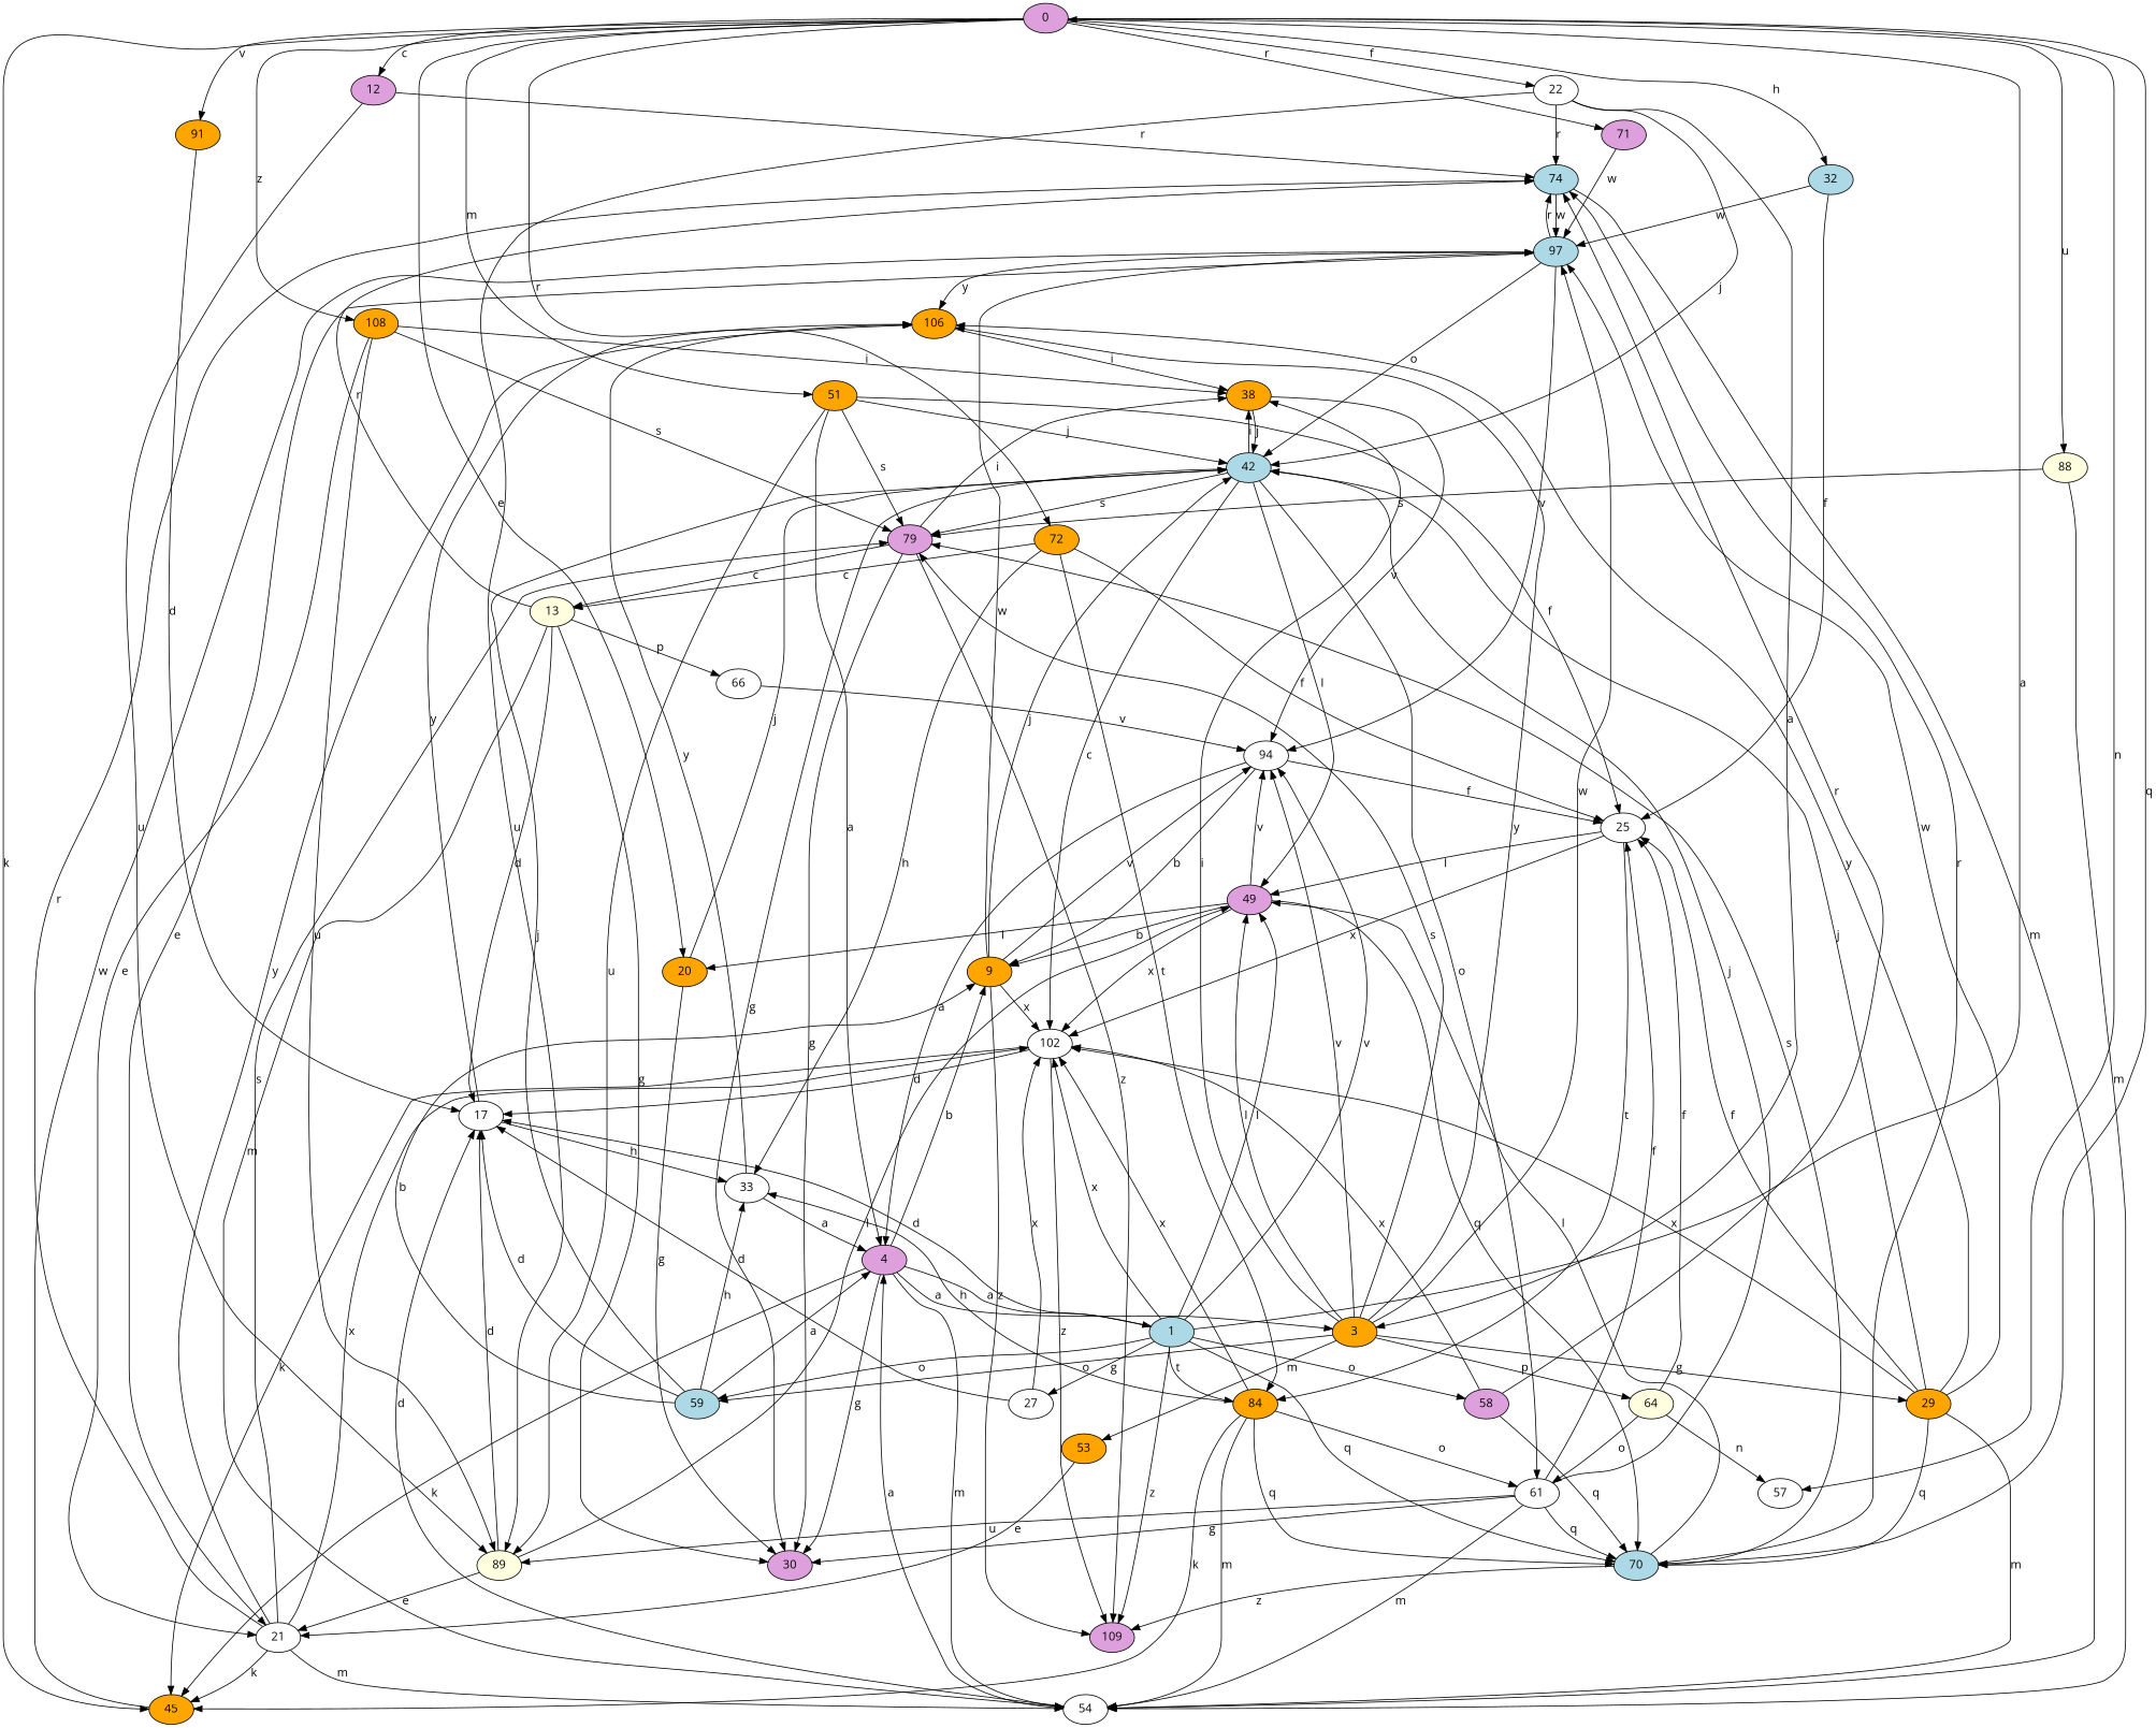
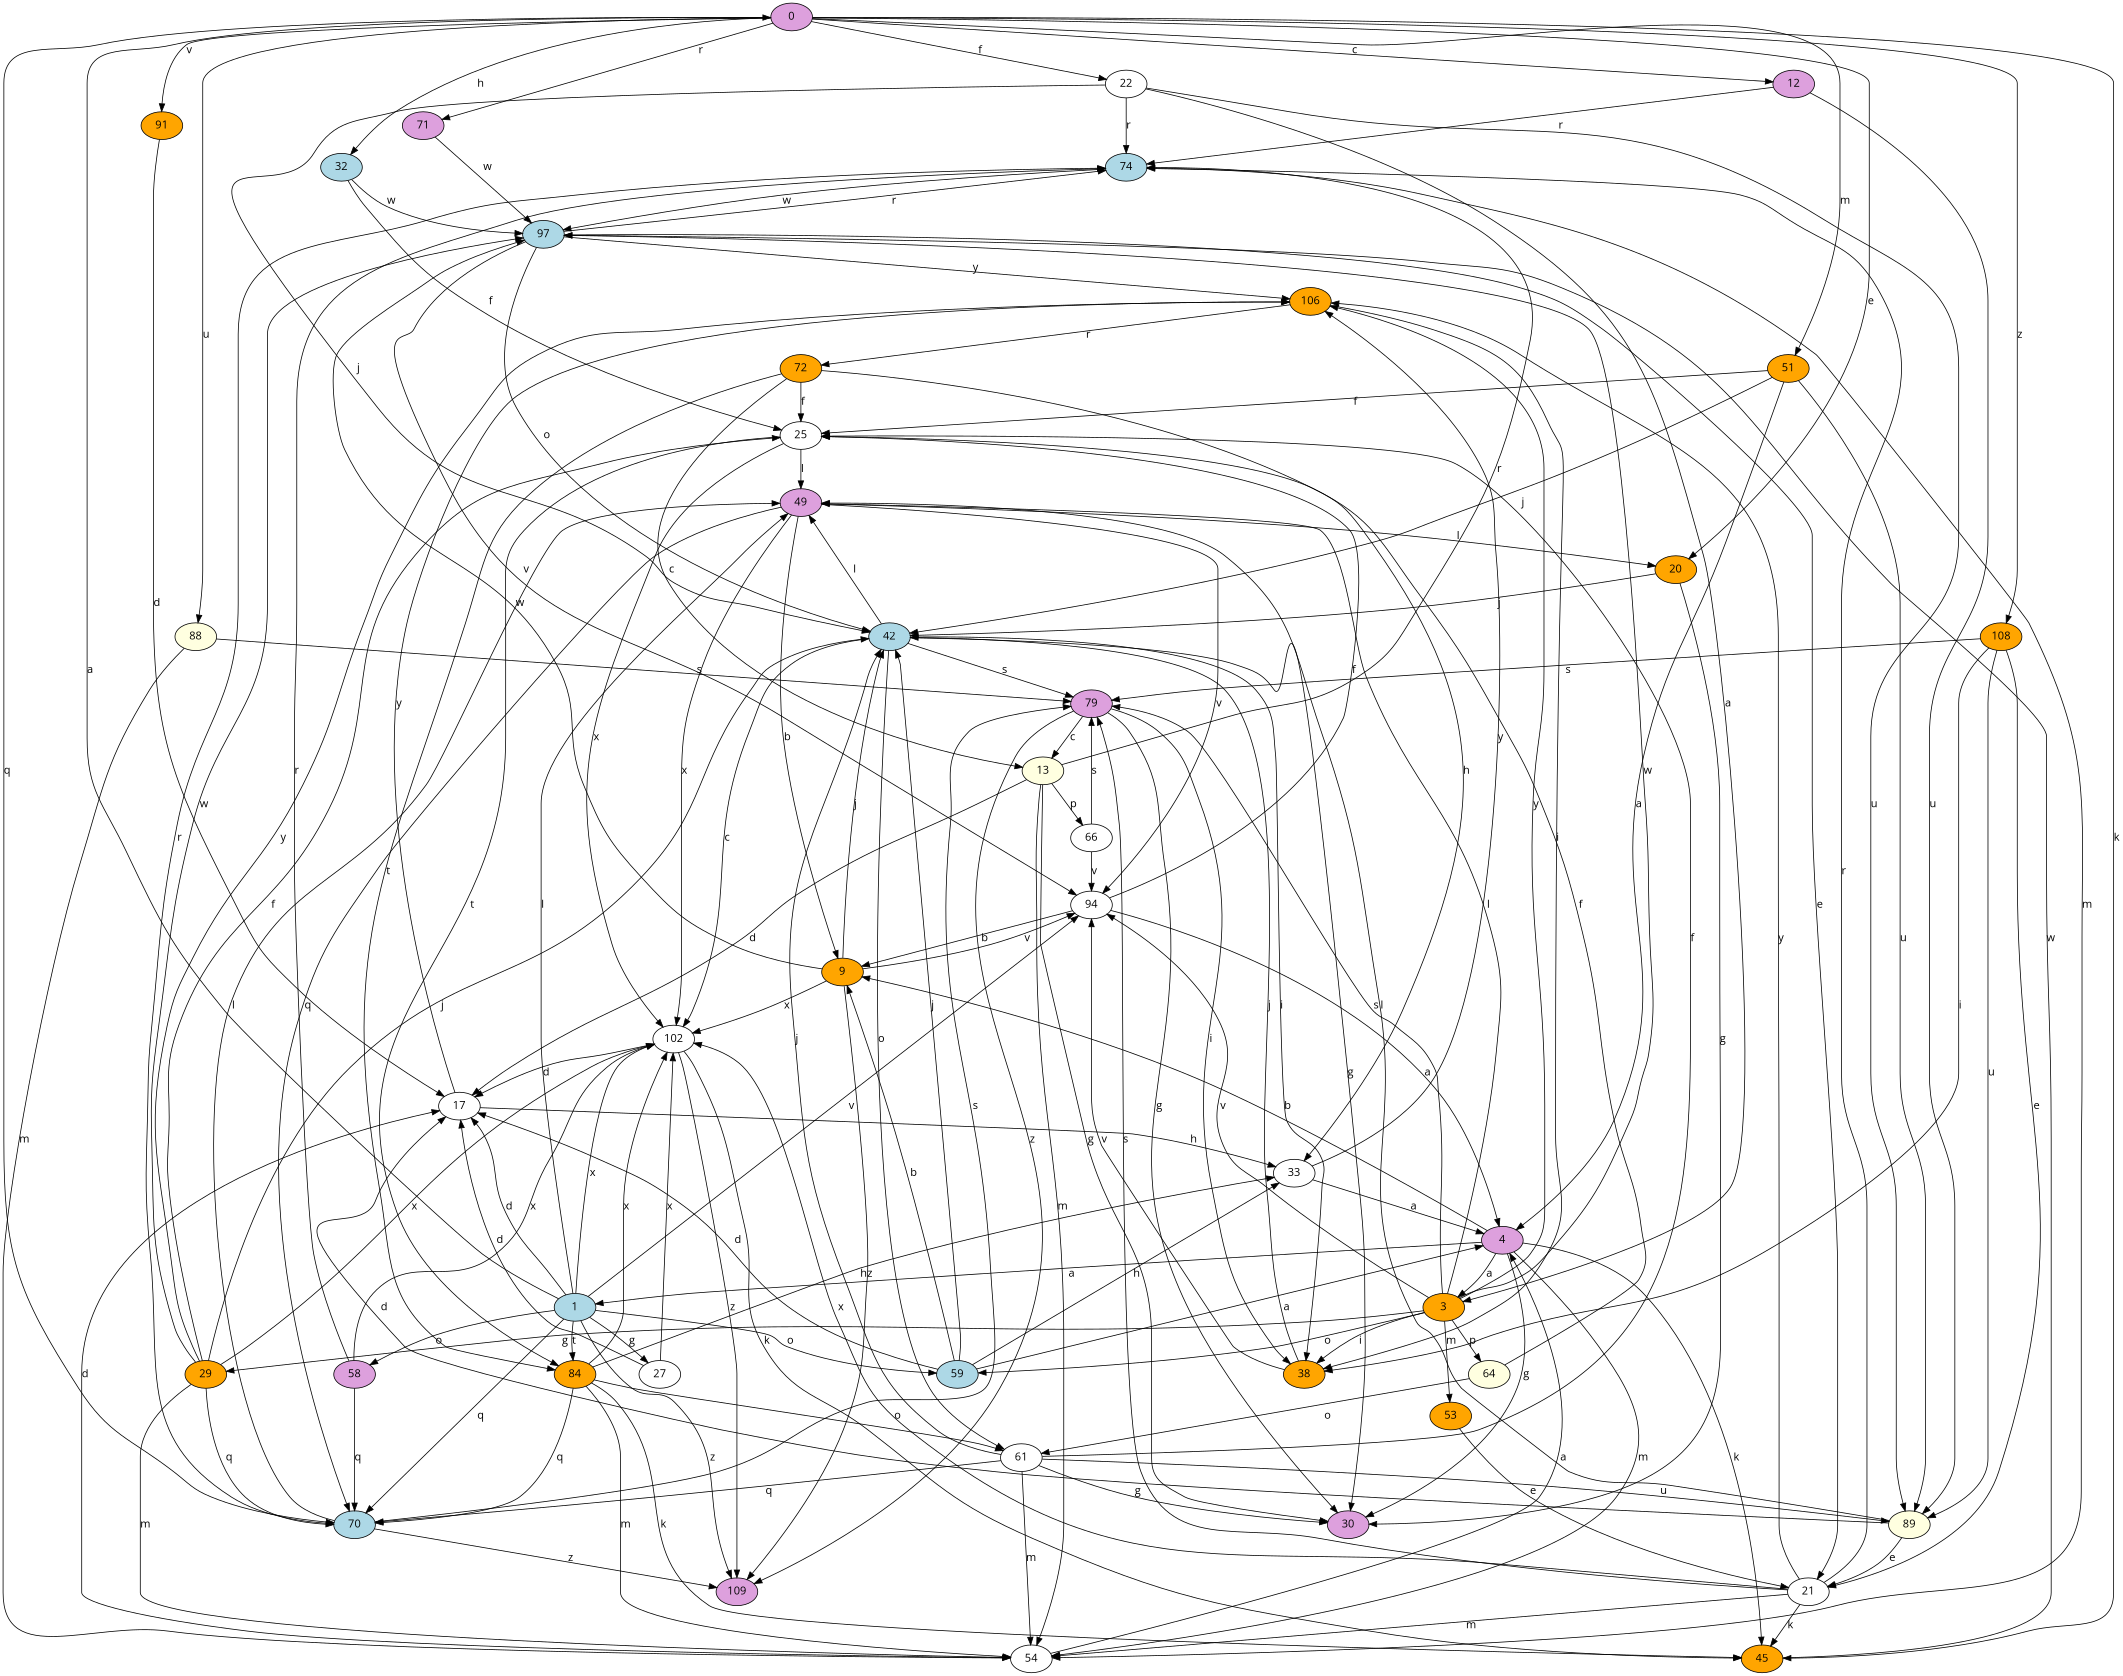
  strict digraph {
    fontname="Open Sans"
    node [fillcolor=orange fontname="Open Sans" style=filled]
    edge [fontname="Open Sans"]
    0 [fillcolor=plum]
    12 [fillcolor=plum]
    20
    22 [fillcolor=white]
    32 [fillcolor=lightblue]
    45
    51
-   57 [fillcolor=white]
    70 [fillcolor=lightblue]
    71 [fillcolor=plum]
    72
    88 [fillcolor=lightyellow]
    91
    108
    74 [fillcolor=lightblue]
    89 [fillcolor=lightyellow]
    30 [fillcolor=plum]
    42 [fillcolor=lightblue]
    3
    97 [fillcolor=lightblue]
    25 [fillcolor=white]
    79 [fillcolor=plum]
    4 [fillcolor=plum]
    49 [fillcolor=plum]
    109 [fillcolor=plum]
    84
    13 [fillcolor=lightyellow]
    33 [fillcolor=white]
    54 [fillcolor=white]
    17 [fillcolor=white]
    38
    21 [fillcolor=white]
    1 [fillcolor=lightblue]
    27 [fillcolor=white]
    58 [fillcolor=plum]
    59 [fillcolor=lightblue]
    94 [fillcolor=white]
    102 [fillcolor=white]
    106
    9
    61 [fillcolor=white]
    29
    53
    64 [fillcolor=lightyellow]
    66 [fillcolor=white]
    0 -> 12 [label=c]
    0 -> 20 [label=e]
    0 -> 22 [label=f]
    0 -> 32 [label=h]
    0 -> 45 [label=k]
    0 -> 51 [label=m]
-   0 -> 57 [label=n]
    0 -> 70 [label=q]
    0 -> 71 [label=r]
-   0 -> 72 [label=r]
+   106 -> 72 [label=r]
    0 -> 88 [label=u]
    0 -> 91 [label=v]
    0 -> 108 [label=z]
    12 -> 74 [label=r]
    12 -> 89 [label=u]
    20 -> 30 [label=g]
    20 -> 42 [label=j]
    22 -> 74 [label=r]
    22 -> 89 [label=u]
    22 -> 42 [label=j]
    22 -> 3 [label=a]
    32 -> 97 [label=w]
    32 -> 25 [label=f]
    45 -> 97 [label=w]
    51 -> 89 [label=u]
    51 -> 42 [label=j]
    51 -> 25 [label=f]
-   51 -> 79 [label=s]
+   66 -> 79 [label=s]
    51 -> 4 [label=a]
    70 -> 74 [label=r]
    70 -> 79 [label=s]
    70 -> 49 [label=l]
    70 -> 109 [label=z]
    71 -> 97 [label=w]
    72 -> 25 [label=f]
    72 -> 84 [label=t]
    72 -> 13 [label=c]
    72 -> 33 [label=h]
    88 -> 79 [label=s]
    88 -> 54 [label=m]
    91 -> 17 [label=d]
    108 -> 89 [label=u]
    108 -> 79 [label=s]
    108 -> 38 [label=i]
    108 -> 21 [label=e]
    74 -> 97 [label=w]
    74 -> 54 [label=m]
    89 -> 49 [label=l]
    89 -> 17 [label=d]
    89 -> 21 [label=e]
    42 -> 30 [label=g]
    42 -> 79 [label=s]
    42 -> 49 [label=l]
    42 -> 38 [label=i]
    42 -> 102 [label=c]
    42 -> 61 [label=o]
    3 -> 97 [label=w]
    3 -> 79 [label=s]
    3 -> 49 [label=l]
    3 -> 38 [label=i]
    3 -> 59 [label=o]
    3 -> 94 [label=v]
    3 -> 106 [label=y]
    3 -> 29 [label=g]
    3 -> 53 [label=m]
    3 -> 64 [label=p]
    97 -> 74 [label=r]
    97 -> 42 [label=o]
    97 -> 21 [label=e]
    97 -> 94 [label=v]
    97 -> 106 [label=y]
    25 -> 49 [label=l]
    25 -> 84 [label=t]
    25 -> 102 [label=x]
    79 -> 30 [label=g]
    79 -> 109 [label=z]
    79 -> 13 [label=c]
    79 -> 38 [label=i]
    4 -> 45 [label=k]
    4 -> 30 [label=g]
    4 -> 3 [label=a]
    4 -> 54 [label=m]
    4 -> 1 [label=a]
    4 -> 9 [label=b]
    49 -> 20 [label=l]
    49 -> 70 [label=q]
    49 -> 94 [label=v]
    49 -> 102 [label=x]
    49 -> 9 [label=b]
    84 -> 45 [label=k]
    84 -> 70 [label=q]
    84 -> 33 [label=h]
    84 -> 54 [label=m]
    84 -> 102 [label=x]
    84 -> 61 [label=o]
    13 -> 74 [label=r]
    13 -> 30 [label=g]
    13 -> 54 [label=m]
    13 -> 17 [label=d]
    13 -> 66 [label=p]
    33 -> 4 [label=a]
    33 -> 106 [label=y]
    54 -> 4 [label=a]
    54 -> 17 [label=d]
    17 -> 33 [label=h]
    17 -> 106 [label=y]
    38 -> 42 [label=j]
    38 -> 94 [label=v]
    21 -> 45 [label=k]
    21 -> 74 [label=r]
    21 -> 79 [label=s]
    21 -> 54 [label=m]
    21 -> 102 [label=x]
    21 -> 106 [label=y]
    1 -> 0 [label=a]
    1 -> 70 [label=q]
    1 -> 49 [label=l]
    1 -> 109 [label=z]
    1 -> 84 [label=t]
    1 -> 17 [label=d]
    1 -> 27 [label=g]
    1 -> 58 [label=o]
    1 -> 59 [label=o]
    1 -> 94 [label=v]
    1 -> 102 [label=x]
    27 -> 17 [label=d]
    27 -> 102 [label=x]
    58 -> 70 [label=q]
    58 -> 74 [label=r]
    58 -> 102 [label=x]
    59 -> 42 [label=j]
    59 -> 4 [label=a]
    59 -> 33 [label=h]
    59 -> 17 [label=d]
    59 -> 9 [label=b]
    94 -> 25 [label=f]
    94 -> 4 [label=a]
    94 -> 9 [label=b]
    102 -> 45 [label=k]
    102 -> 109 [label=z]
    102 -> 17 [label=d]
    106 -> 38 [label=i]
    9 -> 42 [label=j]
    9 -> 97 [label=w]
    9 -> 109 [label=z]
    9 -> 94 [label=v]
    9 -> 102 [label=x]
    61 -> 70 [label=q]
    61 -> 89 [label=u]
    61 -> 30 [label=g]
    61 -> 42 [label=j]
    61 -> 25 [label=f]
    61 -> 54 [label=m]
    29 -> 70 [label=q]
    29 -> 42 [label=j]
    29 -> 97 [label=w]
    29 -> 25 [label=f]
    29 -> 54 [label=m]
    29 -> 102 [label=x]
    29 -> 106 [label=y]
    53 -> 21 [label=e]
-   64 -> 57 [label=n]
    64 -> 25 [label=f]
    64 -> 61 [label=o]
    66 -> 94 [label=v]
  }
